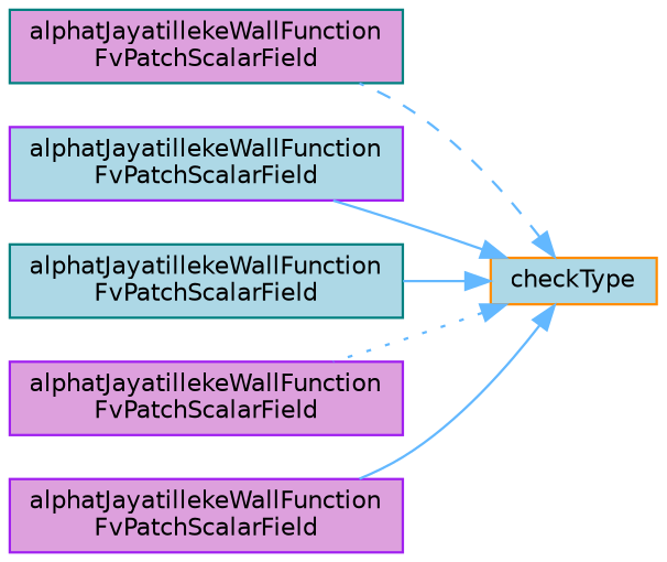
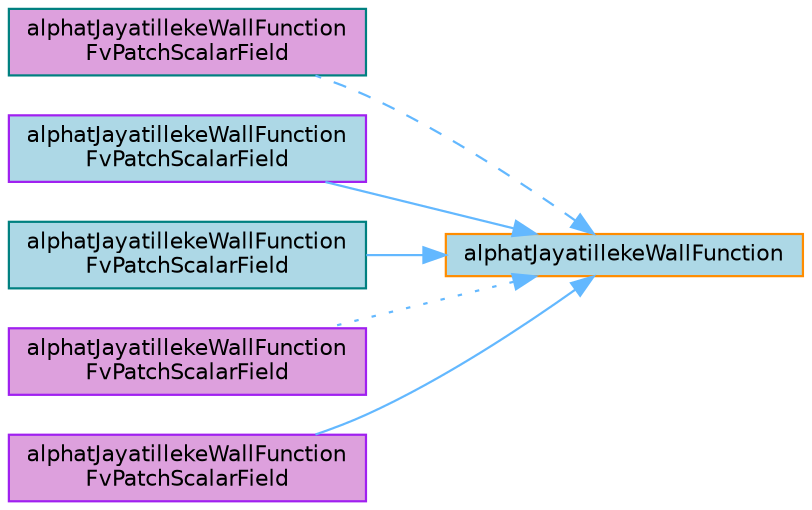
  digraph {
    rankdir=RL
    node [color=purple fillcolor=lightblue fontname=Helvetica fontsize=10 shape=box style=filled]
    edge [color=steelblue1 dir=back fontname=Helvetica fontsize=10 labelfontname=Helvetica labelfontsize=10 style=solid]
-   n1 [color=darkorange fontcolor=black height=0.2 label=checkType width=0.4]
+   n1 [color=darkorange fontcolor=black height=0.2 label=alphatJayatillekeWallFunction width=0.4]
    n2 [color=teal fillcolor=plum height=0.2 label="alphatJayatillekeWallFunction\lFvPatchScalarField" width=0.4]
    n3 [height=0.2 label="alphatJayatillekeWallFunction\lFvPatchScalarField" width=0.4]
    n4 [color=teal height=0.2 label="alphatJayatillekeWallFunction\lFvPatchScalarField" width=0.4]
    n5 [fillcolor=plum height=0.2 label="alphatJayatillekeWallFunction\lFvPatchScalarField" width=0.4]
    n6 [fillcolor=plum height=0.2 label="alphatJayatillekeWallFunction\lFvPatchScalarField" width=0.4]
    n1 -> n2 [style=dashed]
    n1 -> n3
    n1 -> n4
    n1 -> n5 [style=dotted]
    n1 -> n6
  }
